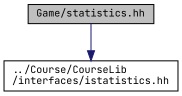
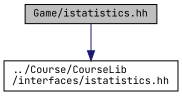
  digraph {
    fontname="JetBrains Mono"
    node [color=black fontname="JetBrains Mono" fontsize=10 shape=record style=filled]
-   n1 [fillcolor=grey75 fontcolor=black height=0.2 label="Game/statistics.hh" width=0.4]
+   n1 [fillcolor=grey75 fontcolor=black height=0.2 label="Game/istatistics.hh" width=0.4]
    n2 [fillcolor=white height=0.2 label="../Course/CourseLib\l/interfaces/istatistics.hh" width=0.4]
    n1 -> n2 [color=midnightblue fontname="JetBrains Mono" fontsize=10 labelfontname=Helvetica labelfontsize=10 style=solid]
  }
